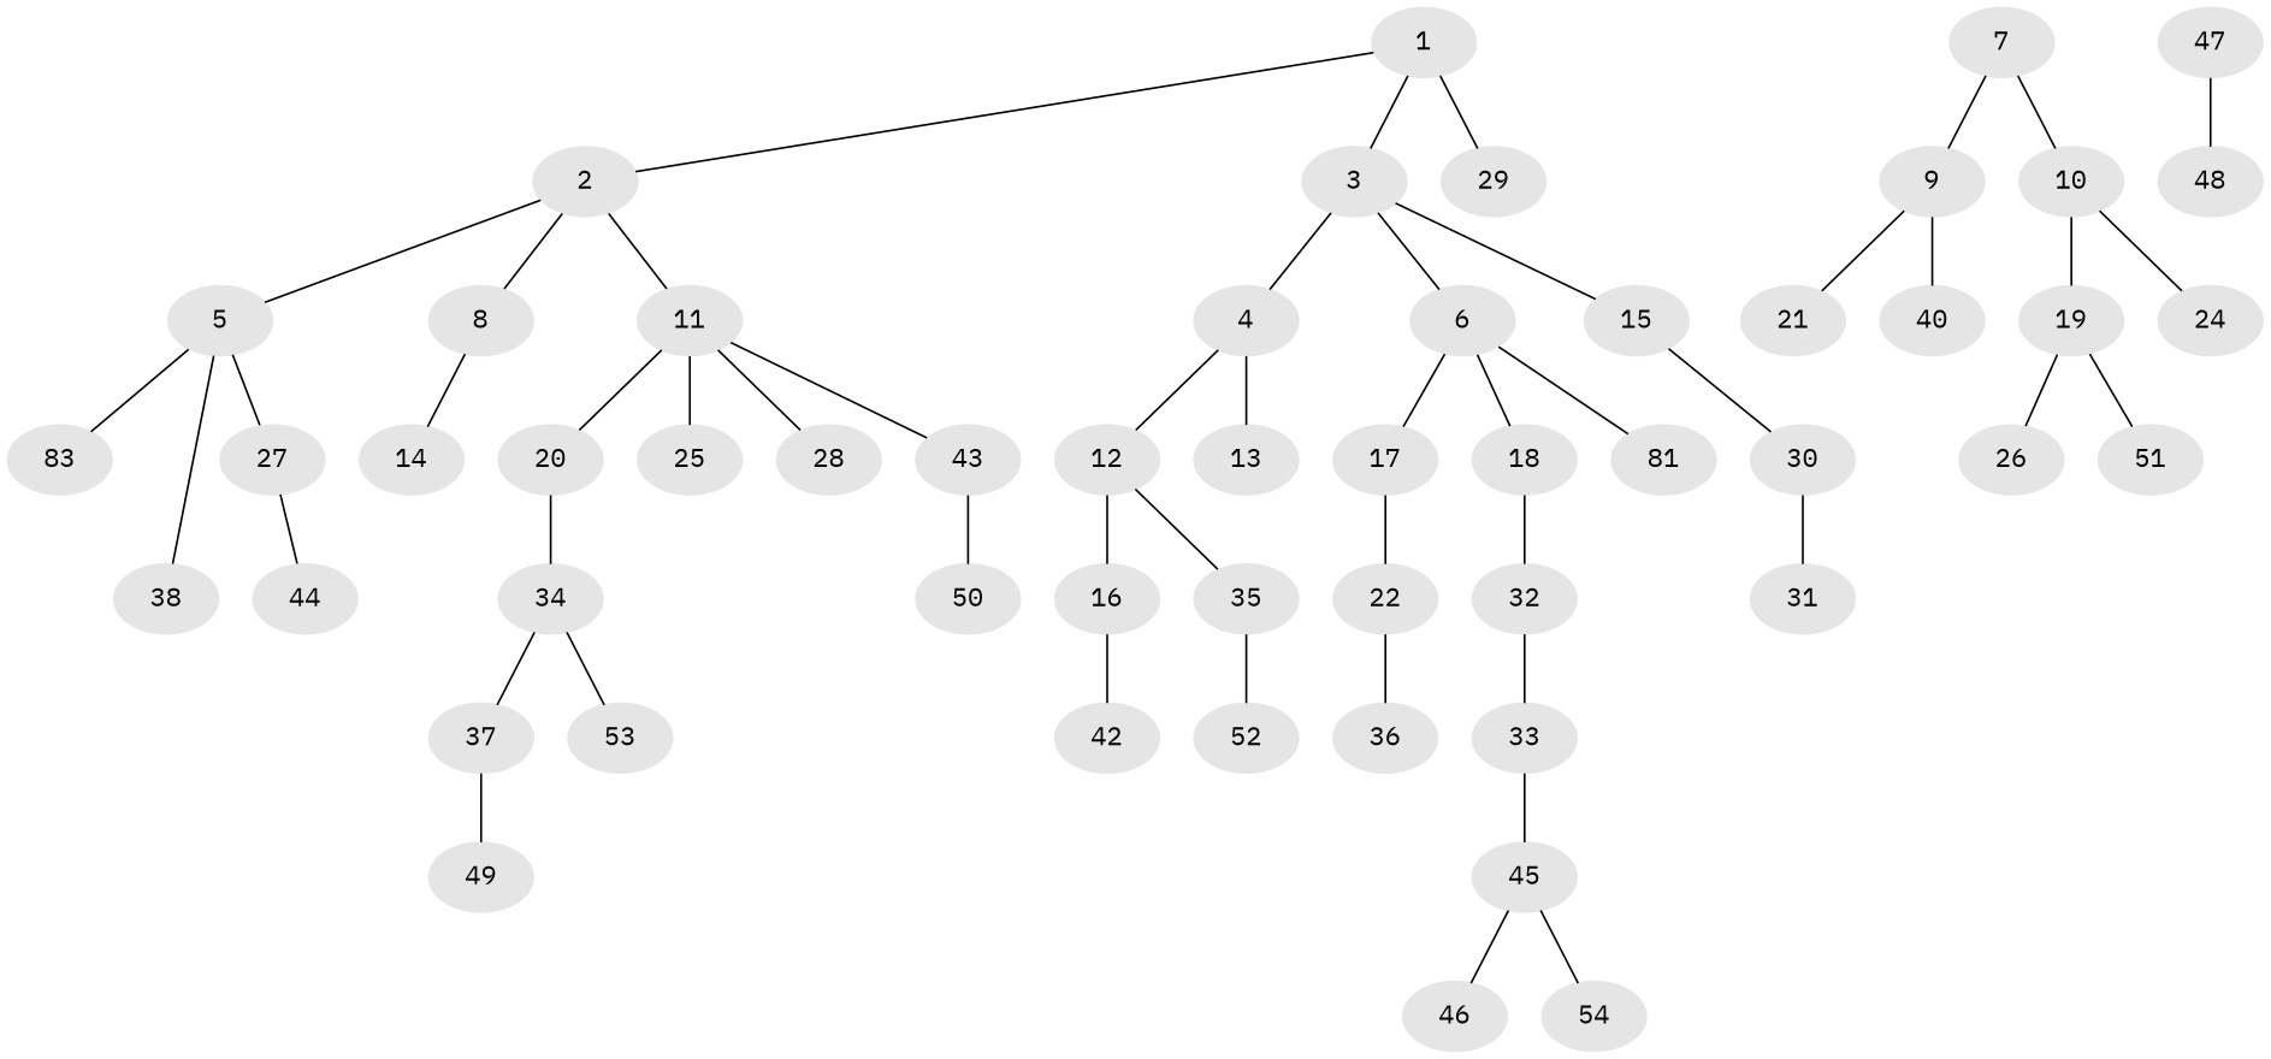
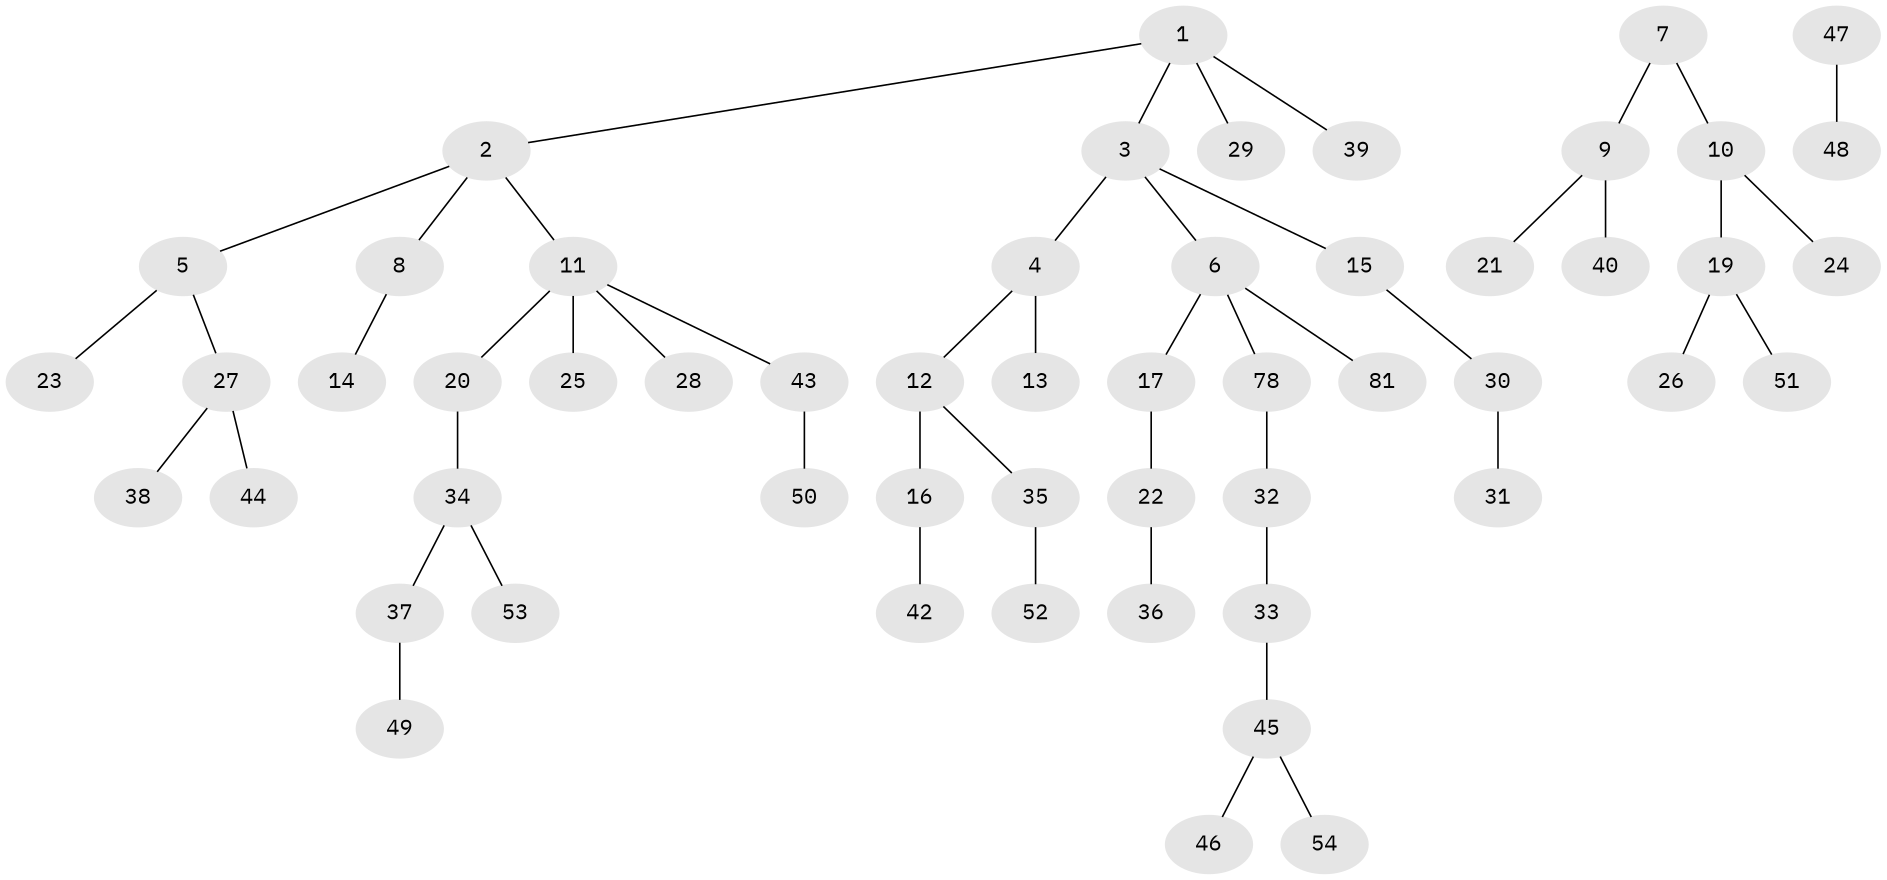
  graph {
    fontname="IBM Plex Mono"
    node [color=gray90 fontname="IBM Plex Mono" style=filled]
    edge [fontname="IBM Plex Mono"]
    1
    2
    3
    29
+   39
    5
    8
    11
    4
    6
    15
-   23 [label=83]
+   23
    27
    38
    7
    9
    10
    14
    20
    25
    28
    43
    12
    13
    17
-   18
+   18 [label=78]
    n27 [label=81]
    30
    16
    35
    44
    22
    32
    21
    40
    19
    24
    26
    51
    34
    50
    42
    52
    31
    36
    33
    37
    53
    45
    47
    48
    46
    54
    49
    1 -- 2
    1 -- 3
    1 -- 29
+   1 -- 39
    2 -- 5
    2 -- 8
    2 -- 11
    3 -- 4
    3 -- 6
    3 -- 15
    5 -- 23
    5 -- 27
-   5 -- 38
+   27 -- 38
    8 -- 14
    11 -- 20
    11 -- 25
    11 -- 28
    11 -- 43
    4 -- 12
    4 -- 13
    6 -- 17
    6 -- 18
    6 -- n27
    15 -- 30
    27 -- 44
    7 -- 9
    7 -- 10
    9 -- 21
    9 -- 40
    10 -- 19
    10 -- 24
    20 -- 34
    43 -- 50
    12 -- 16
    12 -- 35
    17 -- 22
    18 -- 32
    30 -- 31
    16 -- 42
    35 -- 52
    22 -- 36
    32 -- 33
    19 -- 26
    19 -- 51
    34 -- 37
    34 -- 53
    33 -- 45
    37 -- 49
    45 -- 46
    45 -- 54
    47 -- 48
  }
